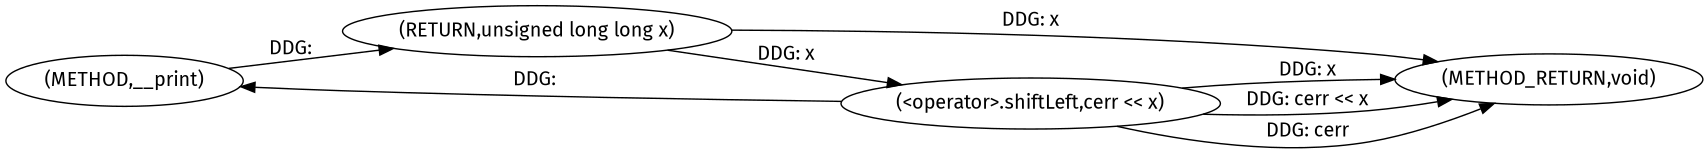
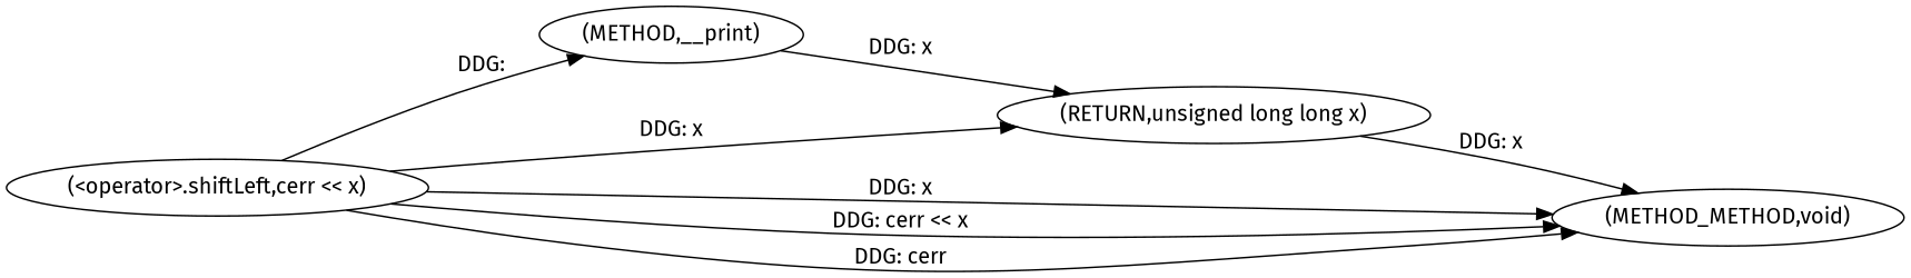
  digraph {
    fontname="Fira Sans"
    rankdir=LR
    node [fontname="Fira Sans"]
    edge [fontname="Fira Sans"]
    n1 [label="(METHOD,__print)"]
    n2 [label="(RETURN,unsigned long long x)"]
    n3 [label="(<operator>.shiftLeft,cerr << x)"]
-   n4 [label="(METHOD_RETURN,void)"]
-   n1 -> n2 [label="DDG: "]
-   n2 -> n3 [label="DDG: x"]
+   n4 [label="(METHOD_METHOD,void)"]
+   n1 -> n2 [label="DDG: x"]
+   n3 -> n2 [label="DDG: x"]
    n2 -> n4 [label="DDG: x"]
    n3 -> n1 [label="DDG: "]
    n3 -> n4 [label="DDG: x"]
    n3 -> n4 [label="DDG: cerr << x"]
    n3 -> n4 [label="DDG: cerr"]
  }
